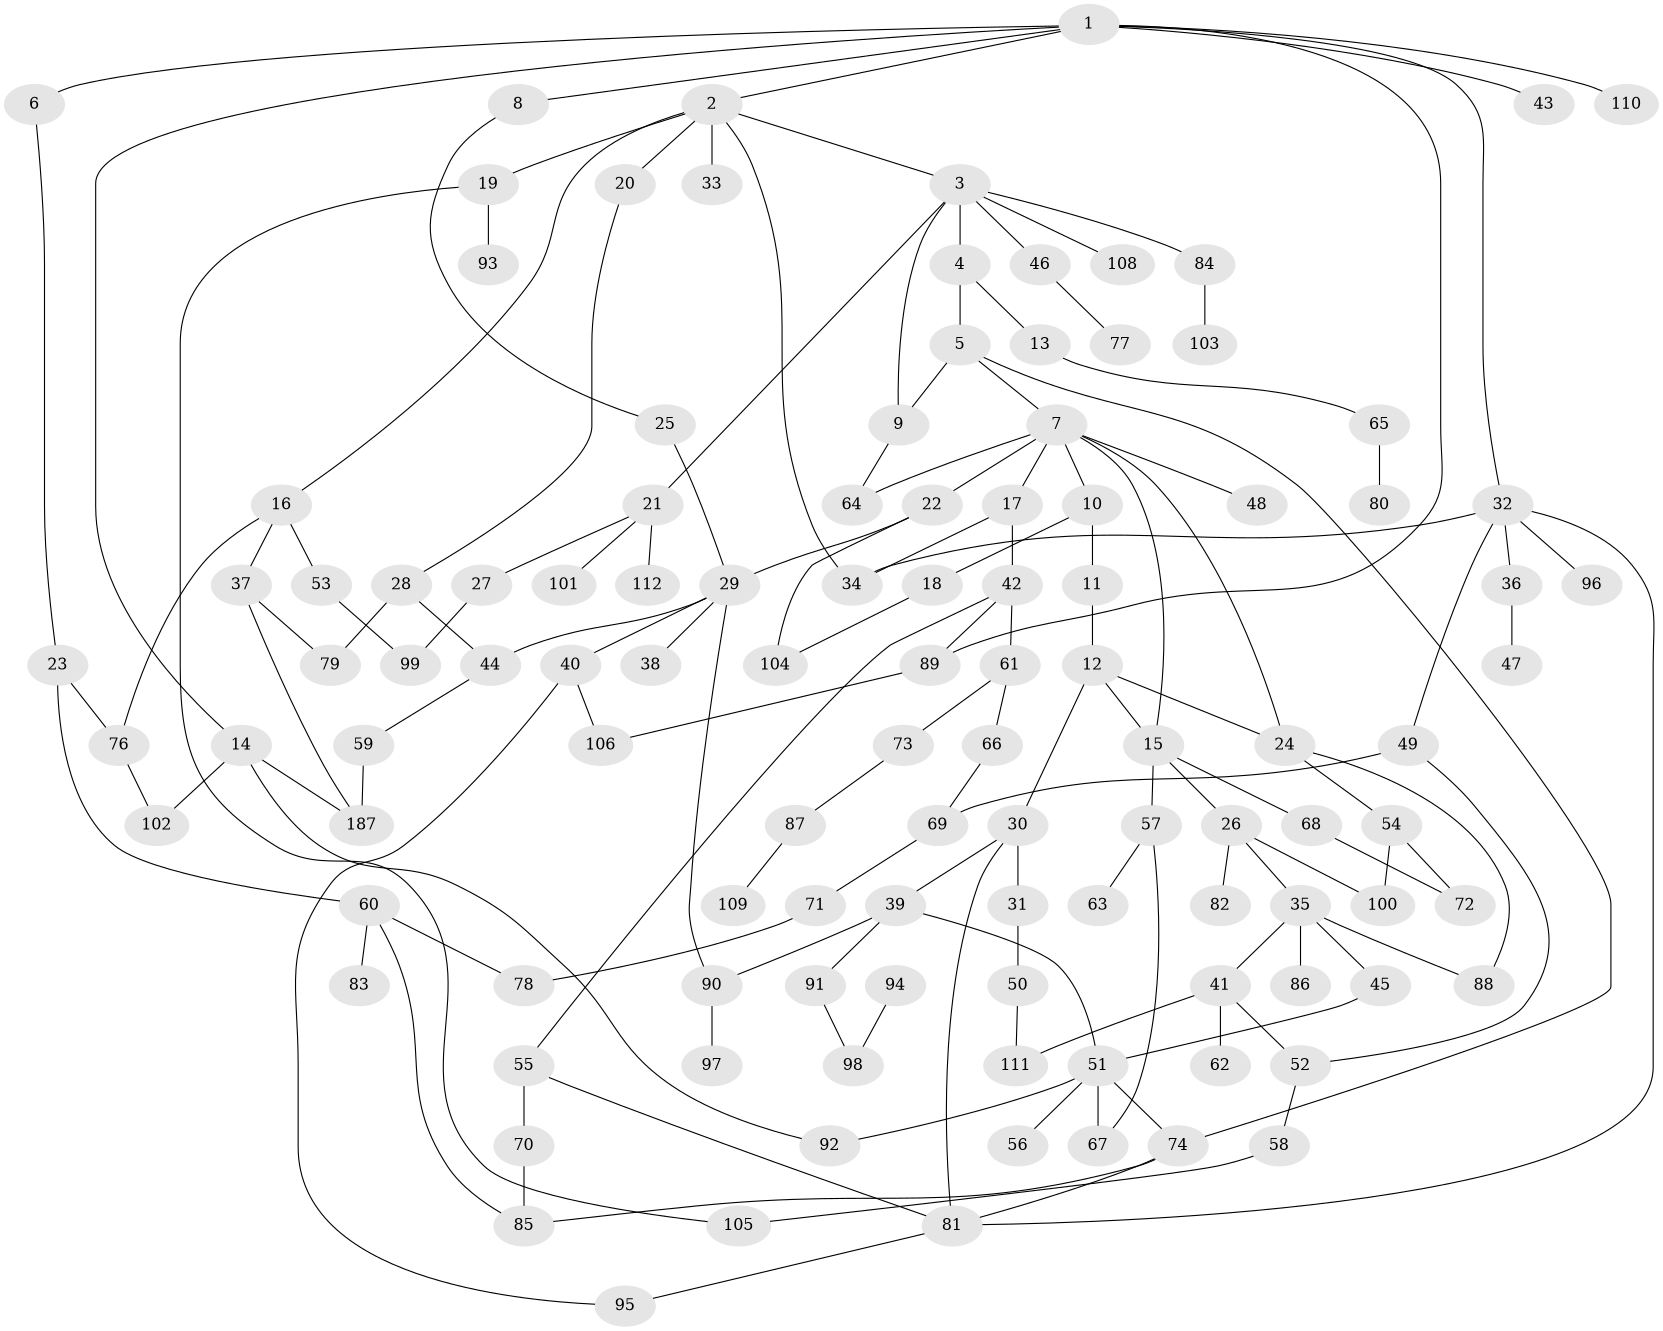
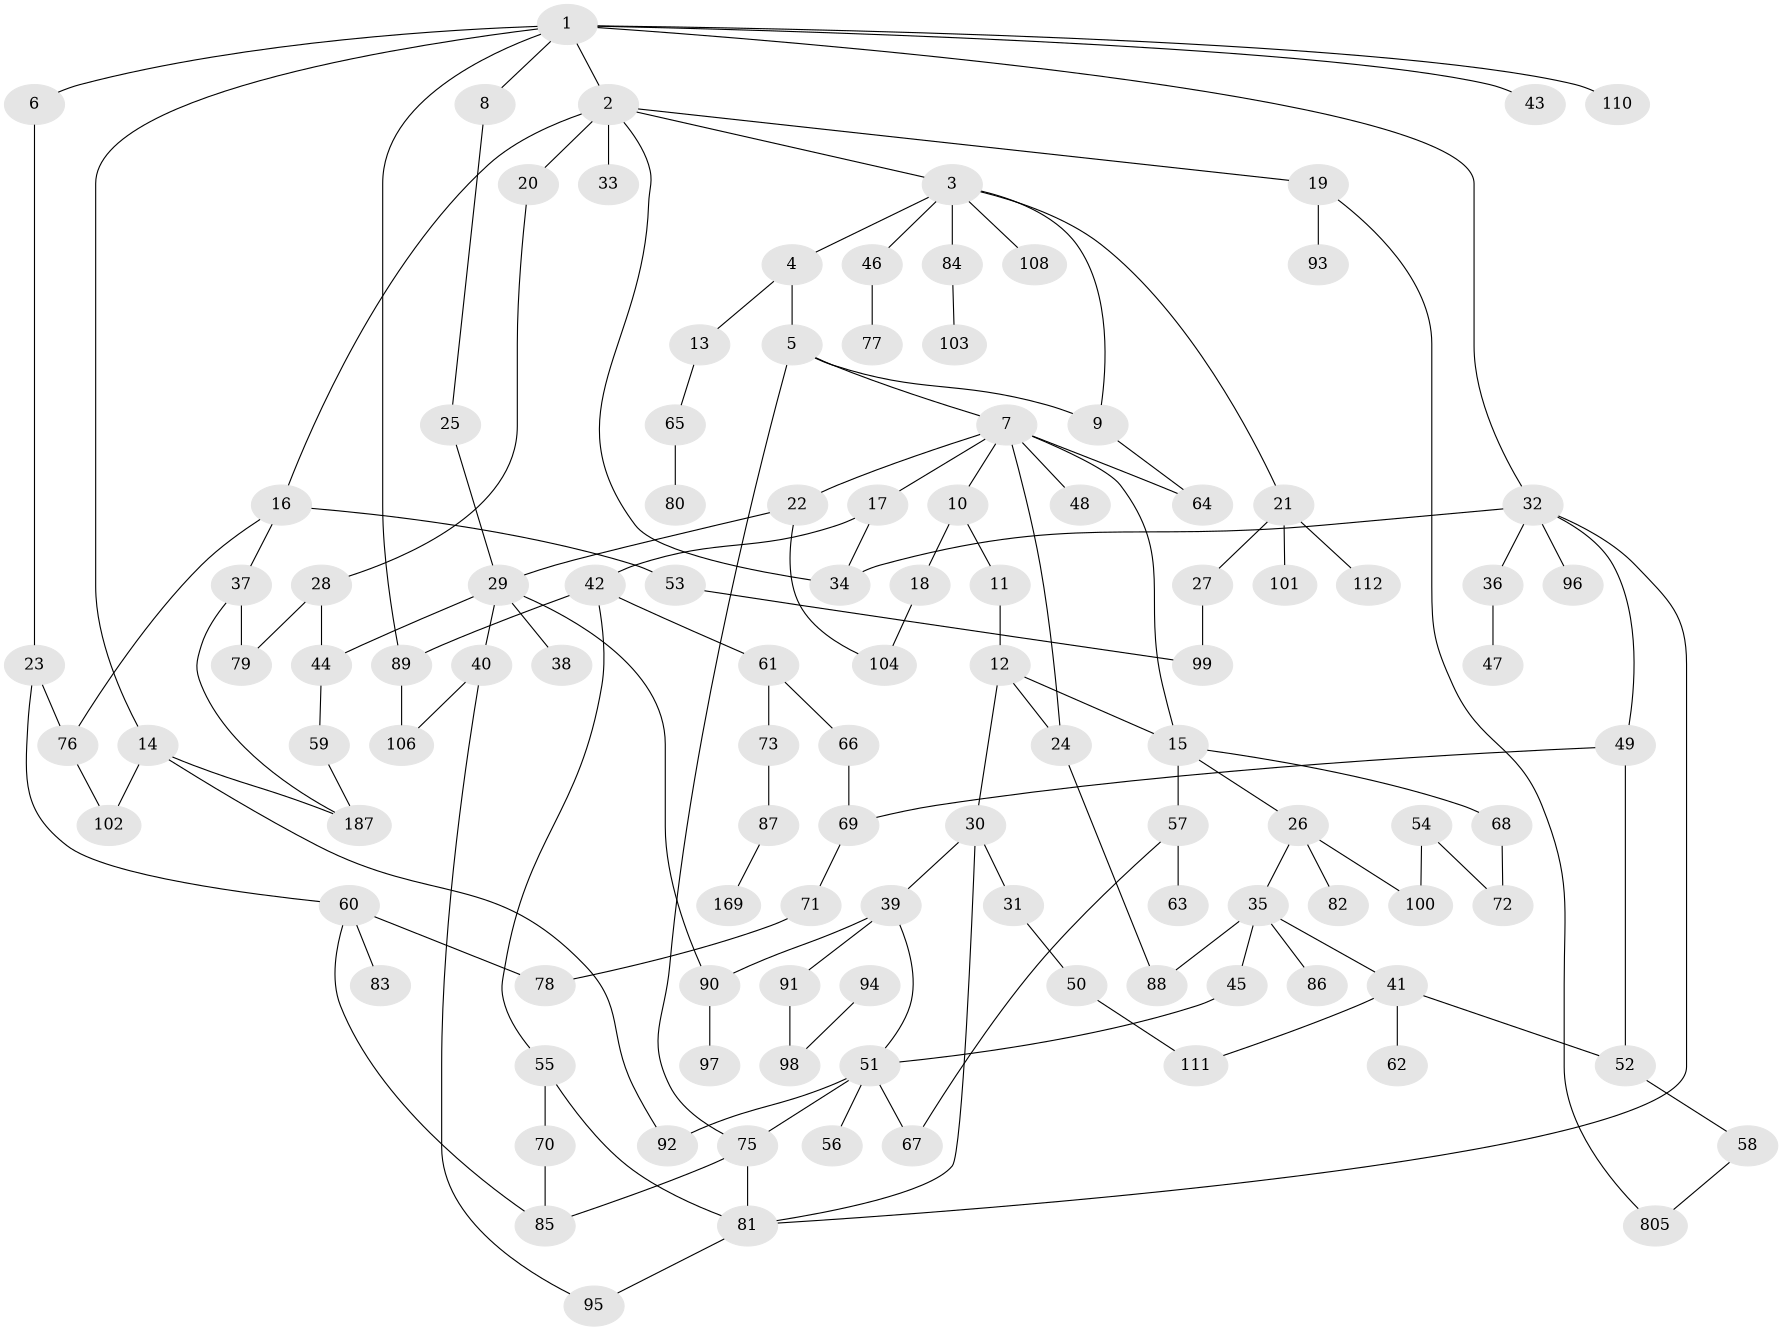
  graph {
    node [color=gray90 style=filled]
    1
    2
    6
    8
    14
    32
    43
    89
    110
    3
    16
    19
    20
    33
    34
    23
    25
    92
    102
    n20 [label=187]
    81
    36
    49
    96
    106
    4
    9
    21
    46
    84
    108
    37
    53
    76
    93
-   105
+   105 [label=805]
    28
    5
    13
    64
    27
    101
    112
    77
    103
    7
-   75 [label=74]
+   75
    65
    10
    15
    17
    22
    24
    48
    85
    60
    11
    18
    26
    57
    68
    42
    29
    104
    54
    88
    12
    30
    31
    39
    80
    35
    82
    100
    67
    63
    72
    79
    99
    55
    61
    44
    38
    40
    90
    78
    83
    41
    45
    86
    59
    95
    97
    50
    51
    91
    111
    47
    52
    69
    62
    56
    98
    58
    70
    66
    73
    71
    87
-   109
+   109 [label=169]
    94
    1 -- 2
    1 -- 6
    1 -- 8
    1 -- 14
    1 -- 32
    1 -- 43
    1 -- 89
    1 -- 110
    2 -- 3
    2 -- 16
    2 -- 19
    2 -- 20
    2 -- 33
    2 -- 34
    6 -- 23
    8 -- 25
    14 -- 92
    14 -- 102
    14 -- n20
    32 -- 34
    32 -- 81
    32 -- 36
    32 -- 49
    32 -- 96
    89 -- 106
    3 -- 4
    3 -- 9
    3 -- 21
    3 -- 46
    3 -- 84
    3 -- 108
    16 -- 37
    16 -- 53
    16 -- 76
    19 -- 93
    19 -- 105
    20 -- 28
    23 -- 76
    23 -- 60
    25 -- 29
    81 -- 95
    36 -- 47
    49 -- 52
    49 -- 69
    4 -- 5
    4 -- 13
    9 -- 64
    21 -- 27
    21 -- 101
    21 -- 112
    46 -- 77
    84 -- 103
    37 -- n20
    37 -- 79
    53 -- 99
    76 -- 102
    28 -- 79
    28 -- 44
    5 -- 9
    5 -- 7
    5 -- 75
    13 -- 65
    27 -- 99
    7 -- 64
    7 -- 10
    7 -- 15
    7 -- 17
    7 -- 22
    7 -- 24
    7 -- 48
    75 -- 81
    75 -- 85
    65 -- 80
    10 -- 11
    10 -- 18
    15 -- 26
    15 -- 57
    15 -- 68
    17 -- 34
    17 -- 42
    22 -- 29
    22 -- 104
-   24 -- 54
    24 -- 88
    60 -- 85
    60 -- 78
    60 -- 83
    11 -- 12
    18 -- 104
    26 -- 35
    26 -- 82
    26 -- 100
    57 -- 67
    57 -- 63
    68 -- 72
    42 -- 89
    42 -- 55
    42 -- 61
    29 -- 44
    29 -- 38
    29 -- 40
    29 -- 90
    54 -- 100
    54 -- 72
    12 -- 15
    12 -- 24
    12 -- 30
    30 -- 81
    30 -- 31
    30 -- 39
    31 -- 50
    39 -- 90
    39 -- 51
    39 -- 91
    35 -- 88
    35 -- 41
    35 -- 45
    35 -- 86
    55 -- 81
    55 -- 70
    61 -- 66
    61 -- 73
    44 -- 59
    40 -- 106
    40 -- 95
    90 -- 97
    41 -- 111
    41 -- 52
    41 -- 62
    45 -- 51
    59 -- n20
    50 -- 111
    51 -- 92
    51 -- 75
    51 -- 67
    51 -- 56
    91 -- 98
    52 -- 58
    69 -- 71
    58 -- 105
    70 -- 85
    66 -- 69
    73 -- 87
    71 -- 78
    87 -- 109
    94 -- 98
  }
